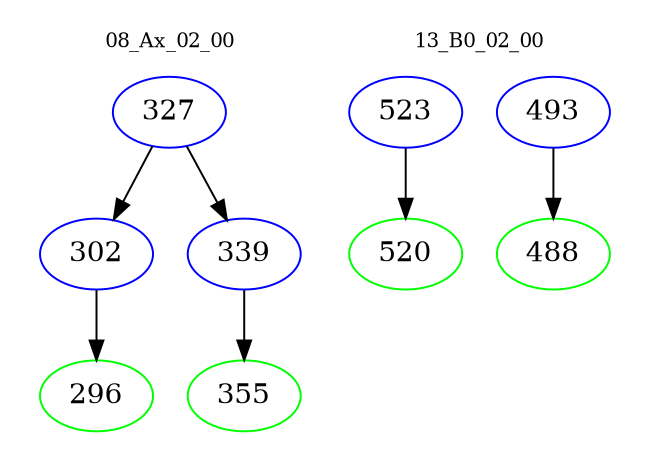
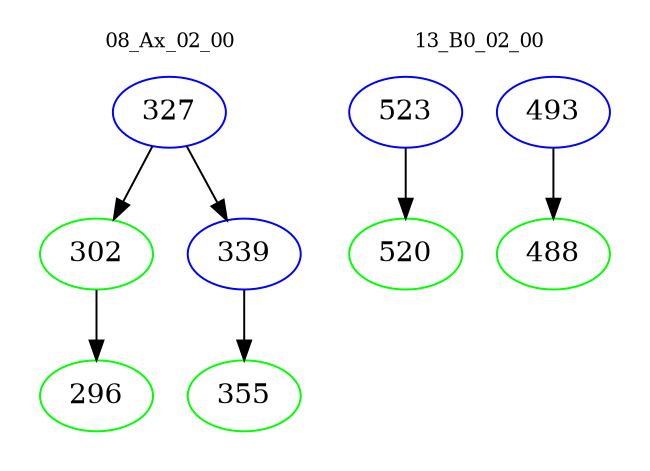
  digraph {
    node [color=blue]
    edge [color=black]
    n1 [label=327]
-   n2 [label=302]
+   n2 [color=green label=302]
    n3 [label=339]
    n4 [color=green label=296]
    n5 [color=green label=355]
    n6 [label=493]
    n7 [label=523]
    n8 [color=green label=488]
    n9 [color=green label=520]
    subgraph cluster_1 {
      color=white
      fontsize=10
      label="08_Ax_02_00"
      n1
      n2
      n3
      n4
      n5
    }
    subgraph cluster_2 {
      color=white
      fontsize=10
      label="13_B0_02_00"
      n6
      n7
      n8
      n9
    }
    n1 -> n2
    n1 -> n3
    n2 -> n4
    n3 -> n5
    n6 -> n8
    n7 -> n9
  }
